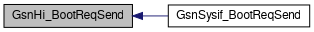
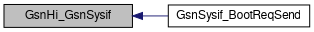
  digraph {
    rankdir=LR
    node [color=black fontname=FreeSans fontsize=12 shape=record style=filled]
-   n1 [fillcolor=grey75 fontcolor=black height=0.2 label=GsnHi_BootReqSend width=0.4]
+   n1 [fillcolor=grey75 fontcolor=black height=0.2 label=GsnHi_GsnSysif width=0.4]
    n2 [fillcolor=white height=0.2 label=GsnSysif_BootReqSend width=0.4]
    n1 -> n2 [color=midnightblue dir=back fontname=FreeSans fontsize=12 labelfontname=FreeSans labelfontsize=12 style=solid]
  }
